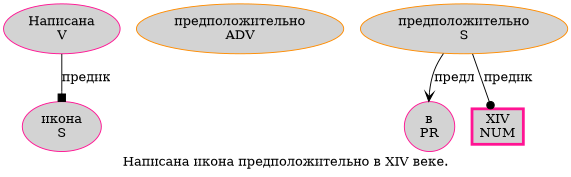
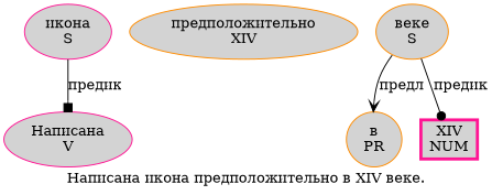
  digraph {
    label="Написана икона предположительно в XIV веке."
    node [color=deeppink fillcolor=lightgray penwidth=1 shape=ellipse style=filled]
    n1 [label="Написана\nV"]
    n2 [label="икона\nS"]
-   n3 [color=darkorange label="предположительно\nADV"]
-   n4 [label="в\nPR"]
-   n5 [color=darkorange label="предположительно\nS"]
+   n3 [color=darkorange label="предположительно\nXIV"]
+   n4 [color=darkorange label="в\nPR"]
+   n5 [color=darkorange label="веке\nS"]
    n6 [label="XIV\nNUM" penwidth=3 shape=box]
-   n1 -> n2 [arrowhead=box label="предик"]
+   n2 -> n1 [arrowhead=box label="предик"]
    n5 -> n4 [arrowhead=vee label="предл"]
    n5 -> n6 [arrowhead=dot label="предик"]
  }
